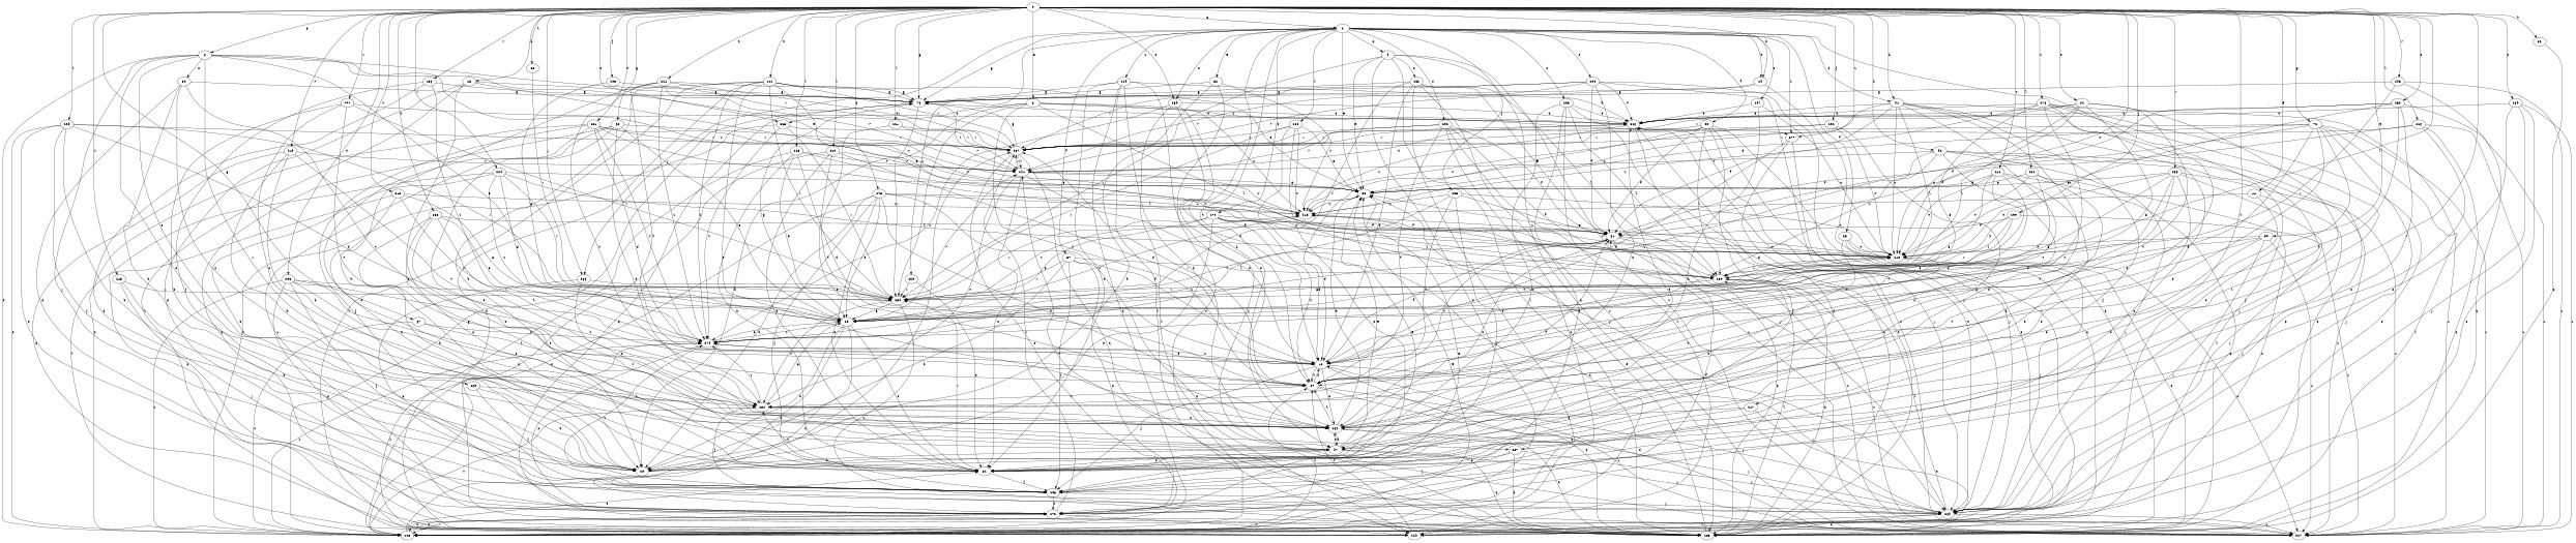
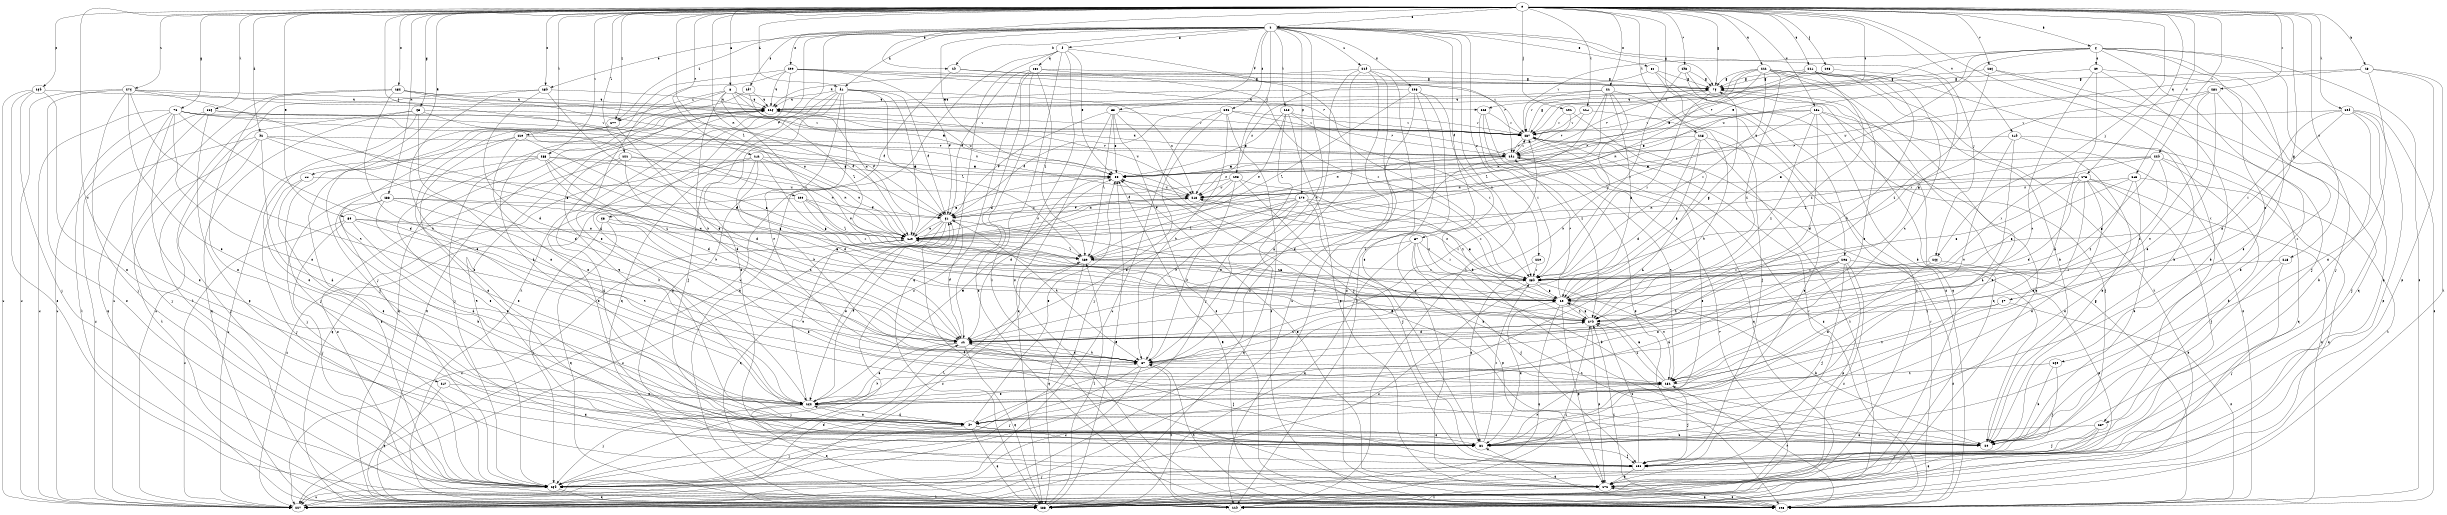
  strict digraph {
    fontname="DejaVu Sans Mono"
    node [fontname="DejaVu Sans Mono"]
    edge [fontname="DejaVu Sans Mono"]
    0
    1
    6
    8
    13
    19
    21
    44
    50
    65
    67
    72
    76
-   82
-   85
    92
    94
    100
    101
    103
    109
    110
    114
    115
    116
    121
    130
    133
    134
    140
    141
    149
    152
    159
    169
    175
    186
    193
    208
    211
    214
    215
    229
    235
    243
    245
    247
    251
    257
    266
    276
    277
    9
    52
    53
    57
    58
    63
    87
    97
    105
    118
    119
    170
    197
    200
    202
    203
    219
    220
    10
    30
    31
    160
    205
    237
    248
    269
    20
    216
    259
    172
    183
    194
    108
    227
    279
    151
    162
    41
    64
    182
    0 -> 1 [label=a]
    0 -> 6 [label=a]
    0 -> 8 [label=a]
    0 -> 13 [label=b]
    0 -> 19 [label=b]
    0 -> 21 [label=c]
    0 -> 44 [label=e]
    0 -> 50 [label=e]
    0 -> 65 [label=g]
    0 -> 67 [label=g]
    0 -> 72 [label=g]
    0 -> 76 [label=g]
-   0 -> 82 [label=h]
-   0 -> 85 [label=h]
    0 -> 92 [label=i]
    0 -> 94 [label=i]
    0 -> 100 [label=j]
    0 -> 101 [label=j]
    0 -> 103 [label=j]
    0 -> 109 [label=k]
    0 -> 110 [label=k]
    0 -> 114 [label=k]
    0 -> 115 [label=k]
    0 -> 116 [label=k]
    0 -> 121 [label=l]
    0 -> 130 [label=l]
    0 -> 133 [label=m]
    0 -> 134 [label=m]
    0 -> 140 [label=m]
    0 -> 141 [label=n]
    0 -> 149 [label=n]
    0 -> 152 [label=o]
    0 -> 159 [label=o]
    0 -> 169 [label=p]
    0 -> 175 [label=q]
    0 -> 186 [label=r]
    0 -> 193 [label=r]
    0 -> 208 [label=t]
    0 -> 211 [label=t]
    0 -> 214 [label=t]
    0 -> 215 [label=t]
    0 -> 229 [label=v]
    0 -> 235 [label=v]
    0 -> 243 [label=w]
    0 -> 245 [label=w]
    0 -> 247 [label=w]
    0 -> 251 [label=x]
    0 -> 257 [label=x]
    0 -> 266 [label=y]
    0 -> 276 [label=z]
    0 -> 277 [label=z]
    1 -> 19 [label=b]
    1 -> 76 [label=g]
    1 -> 94 [label=i]
    1 -> 159 [label=o]
    1 -> 266 [label=y]
    1 -> 277 [label=z]
    1 -> 9 [label=a]
    1 -> 52 [label=e]
    1 -> 53 [label=e]
    1 -> 57 [label=f]
    1 -> 58 [label=f]
    1 -> 63 [label=f]
    1 -> 87 [label=h]
    1 -> 97 [label=i]
    1 -> 105 [label=j]
    1 -> 118 [label=k]
    1 -> 119 [label=k]
    1 -> 170 [label=p]
    1 -> 197 [label=s]
    1 -> 200 [label=s]
    1 -> 202 [label=s]
    1 -> 203 [label=s]
    1 -> 219 [label=u]
    1 -> 220 [label=u]
    6 -> 257 [label=x]
    6 -> 53 [label=e]
    6 -> 10 [label=a]
    6 -> 30 [label=c]
    6 -> 31 [label=c]
    6 -> 160 [label=o]
    6 -> 205 [label=s]
    6 -> 237 [label=v]
    6 -> 248 [label=w]
    6 -> 269 [label=y]
    8 -> 130 [label=l]
    8 -> 215 [label=t]
    8 -> 277 [label=z]
    8 -> 87 [label=h]
    8 -> 248 [label=w]
    8 -> 20 [label=b]
    8 -> 216 [label=t]
    8 -> 259 [label=x]
    13 -> 76 [label=g]
    13 -> 119 [label=k]
    13 -> 31 [label=c]
    13 -> 248 [label=w]
    13 -> 172 [label=p]
    19 -> 76 [label=g]
    19 -> 183 [label=q]
    19 -> 194 [label=r]
    21 -> 130 [label=l]
    21 -> 140 [label=m]
    21 -> 87 [label=h]
    21 -> 10 [label=a]
    21 -> 237 [label=v]
    21 -> 216 [label=t]
    21 -> 108 [label=j]
    44 -> 31 [label=c]
    44 -> 248 [label=w]
    44 -> 269 [label=y]
    50 -> 140 [label=m]
    50 -> 269 [label=y]
    50 -> 227 [label=u]
    50 -> 279 [label=z]
    50 -> 151 [label=n]
    50 -> 162 [label=o]
    65 -> 10 [label=a]
    65 -> 31 [label=c]
    65 -> 237 [label=v]
    65 -> 183 [label=q]
    65 -> 227 [label=u]
    65 -> 162 [label=o]
    67 -> 205 [label=s]
    67 -> 279 [label=z]
    67 -> 151 [label=n]
    72 -> 119 [label=k]
    72 -> 31 [label=c]
    72 -> 237 [label=v]
    72 -> 248 [label=w]
    72 -> 269 [label=y]
    72 -> 227 [label=u]
    72 -> 162 [label=o]
    72 -> 41 [label=d]
    72 -> 64 [label=f]
    76 -> 216 [label=t]
    76 -> 259 [label=x]
    76 -> 183 [label=q]
    76 -> 194 [label=r]
-   82 -> 183 [label=q]
-   85 -> 259 [label=x]
    92 -> 97 [label=i]
    92 -> 119 [label=k]
    92 -> 269 [label=y]
    92 -> 194 [label=r]
    92 -> 227 [label=u]
    92 -> 279 [label=z]
    92 -> 41 [label=d]
    94 -> 130 [label=l]
    94 -> 140 [label=m]
    94 -> 31 [label=c]
    94 -> 248 [label=w]
    94 -> 216 [label=t]
    94 -> 172 [label=p]
    94 -> 183 [label=q]
    94 -> 108 [label=j]
    94 -> 151 [label=n]
    94 -> 64 [label=f]
    100 -> 130 [label=l]
    100 -> 140 [label=m]
    100 -> 259 [label=x]
    100 -> 227 [label=u]
    100 -> 64 [label=f]
    101 -> 140 [label=m]
    101 -> 97 [label=i]
    101 -> 237 [label=v]
-   101 -> 248 [label=w]
    103 -> 76 [label=g]
    103 -> 10 [label=a]
    109 -> 205 [label=s]
    109 -> 237 [label=v]
    109 -> 20 [label=b]
    109 -> 259 [label=x]
    109 -> 172 [label=p]
    109 -> 108 [label=j]
    109 -> 41 [label=d]
    110 -> 31 [label=c]
    110 -> 205 [label=s]
    110 -> 194 [label=r]
    110 -> 162 [label=o]
    110 -> 41 [label=d]
    114 -> 87 [label=h]
    114 -> 237 [label=v]
    114 -> 194 [label=r]
    115 -> 140 [label=m]
    115 -> 119 [label=k]
    115 -> 10 [label=a]
    115 -> 31 [label=c]
    115 -> 194 [label=r]
    115 -> 41 [label=d]
    116 -> 237 [label=v]
    116 -> 172 [label=p]
    116 -> 183 [label=q]
    116 -> 227 [label=u]
    116 -> 64 [label=f]
    121 -> 140 [label=m]
    121 -> 53 [label=e]
    121 -> 97 [label=i]
    121 -> 205 [label=s]
    121 -> 41 [label=d]
    130 -> 259 [label=x]
    130 -> 183 [label=q]
    130 -> 227 [label=u]
    133 -> 87 [label=h]
    133 -> 97 [label=i]
    133 -> 10 [label=a]
    133 -> 20 [label=b]
    133 -> 162 [label=o]
    133 -> 64 [label=f]
    134 -> 130 [label=l]
    134 -> 53 [label=e]
    134 -> 31 [label=c]
    134 -> 205 [label=s]
    134 -> 237 [label=v]
    134 -> 108 [label=j]
    134 -> 279 [label=z]
    134 -> 41 [label=d]
    140 -> 130 [label=l]
    140 -> 53 [label=e]
    140 -> 10 [label=a]
    140 -> 248 [label=w]
    140 -> 227 [label=u]
    141 -> 140 [label=m]
    141 -> 53 [label=e]
    141 -> 87 [label=h]
    141 -> 10 [label=a]
    141 -> 31 [label=c]
    141 -> 183 [label=q]
    141 -> 41 [label=d]
    149 -> 97 [label=i]
    149 -> 20 [label=b]
    149 -> 183 [label=q]
    149 -> 194 [label=r]
    149 -> 151 [label=n]
    152 -> 140 [label=m]
    152 -> 87 [label=h]
    152 -> 31 [label=c]
    152 -> 216 [label=t]
    152 -> 227 [label=u]
    152 -> 64 [label=f]
    159 -> 119 [label=k]
    159 -> 216 [label=t]
    159 -> 279 [label=z]
    159 -> 162 [label=o]
    159 -> 41 [label=d]
    169 -> 31 [label=c]
    169 -> 205 [label=s]
    169 -> 269 [label=y]
    169 -> 216 [label=t]
    169 -> 227 [label=u]
    175 -> 140 [label=m]
    175 -> 10 [label=a]
    175 -> 31 [label=c]
    175 -> 205 [label=s]
    175 -> 248 [label=w]
    175 -> 20 [label=b]
    175 -> 108 [label=j]
    175 -> 162 [label=o]
    175 -> 41 [label=d]
    186 -> 76 [label=g]
    186 -> 183 [label=q]
    186 -> 108 [label=j]
    186 -> 279 [label=z]
    193 -> 76 [label=g]
    193 -> 259 [label=x]
    193 -> 183 [label=q]
    193 -> 227 [label=u]
    208 -> 87 [label=h]
    208 -> 97 [label=i]
    208 -> 205 [label=s]
    208 -> 259 [label=x]
    208 -> 172 [label=p]
    208 -> 108 [label=j]
+   208 -> 227 [label=u]
    208 -> 162 [label=o]
    211 -> 76 [label=g]
    211 -> 140 [label=m]
    211 -> 53 [label=e]
    211 -> 119 [label=k]
    211 -> 237 [label=v]
    211 -> 20 [label=b]
    211 -> 259 [label=x]
    211 -> 183 [label=q]
    211 -> 279 [label=z]
    211 -> 162 [label=o]
    214 -> 76 [label=g]
    214 -> 87 [label=h]
    214 -> 237 [label=v]
    214 -> 20 [label=b]
    214 -> 194 [label=r]
    214 -> 279 [label=z]
    214 -> 151 [label=n]
    215 -> 205 [label=s]
    215 -> 237 [label=v]
    215 -> 259 [label=x]
    215 -> 279 [label=z]
    229 -> 130 [label=l]
    229 -> 53 [label=e]
    229 -> 119 [label=k]
    229 -> 10 [label=a]
    229 -> 20 [label=b]
    229 -> 259 [label=x]
    229 -> 279 [label=z]
    235 -> 140 [label=m]
    235 -> 53 [label=e]
    235 -> 87 [label=h]
    235 -> 10 [label=a]
    235 -> 31 [label=c]
    235 -> 269 [label=y]
    235 -> 227 [label=u]
    235 -> 41 [label=d]
    243 -> 10 [label=a]
    243 -> 31 [label=c]
    243 -> 248 [label=w]
    243 -> 183 [label=q]
    243 -> 279 [label=z]
    245 -> 269 [label=y]
    245 -> 20 [label=b]
    245 -> 259 [label=x]
    247 -> 31 [label=c]
    247 -> 183 [label=q]
    247 -> 162 [label=o]
    251 -> 20 [label=b]
    251 -> 216 [label=t]
    251 -> 259 [label=x]
    251 -> 151 [label=n]
    251 -> 162 [label=o]
    257 -> 31 [label=c]
    257 -> 269 [label=y]
    257 -> 183 [label=q]
    257 -> 108 [label=j]
    266 -> 259 [label=x]
    266 -> 172 [label=p]
    266 -> 162 [label=o]
    276 -> 53 [label=e]
    276 -> 10 [label=a]
    276 -> 205 [label=s]
    276 -> 269 [label=y]
    276 -> 216 [label=t]
    276 -> 227 [label=u]
    276 -> 151 [label=n]
    276 -> 162 [label=o]
    277 -> 269 [label=y]
    277 -> 108 [label=j]
    277 -> 41 [label=d]
    9 -> 53 [label=e]
    9 -> 119 [label=k]
    9 -> 205 [label=s]
    9 -> 259 [label=x]
    9 -> 183 [label=q]
    9 -> 227 [label=u]
    9 -> 182 [label=q]
    52 -> 76 [label=g]
    52 -> 205 [label=s]
    52 -> 248 [label=w]
    52 -> 20 [label=b]
    53 -> 248 [label=w]
    53 -> 41 [label=d]
    57 -> 130 [label=l]
    57 -> 20 [label=b]
    57 -> 259 [label=x]
    57 -> 172 [label=p]
    57 -> 183 [label=q]
    57 -> 108 [label=j]
    58 -> 130 [label=l]
    58 -> 53 [label=e]
    58 -> 205 [label=s]
    58 -> 237 [label=v]
    58 -> 183 [label=q]
    58 -> 108 [label=j]
    58 -> 64 [label=f]
    63 -> 140 [label=m]
    63 -> 269 [label=y]
    63 -> 20 [label=b]
    63 -> 183 [label=q]
    87 -> 237 [label=v]
    87 -> 269 [label=y]
    87 -> 227 [label=u]
    87 -> 151 [label=n]
    87 -> 41 [label=d]
    97 -> 53 [label=e]
    97 -> 31 [label=c]
    97 -> 269 [label=y]
    97 -> 20 [label=b]
    97 -> 216 [label=t]
    97 -> 183 [label=q]
    97 -> 162 [label=o]
    105 -> 140 [label=m]
    105 -> 87 [label=h]
    105 -> 248 [label=w]
    105 -> 108 [label=j]
    105 -> 279 [label=z]
    105 -> 64 [label=f]
    118 -> 140 [label=m]
    118 -> 53 [label=e]
    118 -> 237 [label=v]
    118 -> 269 [label=y]
    118 -> 259 [label=x]
    118 -> 172 [label=p]
    119 -> 87 [label=h]
    119 -> 279 [label=z]
    170 -> 130 [label=l]
    170 -> 87 [label=h]
    170 -> 10 [label=a]
    170 -> 20 [label=b]
    170 -> 259 [label=x]
    170 -> 183 [label=q]
    170 -> 41 [label=d]
    170 -> 64 [label=f]
    197 -> 140 [label=m]
    197 -> 97 [label=i]
    197 -> 216 [label=t]
    200 -> 76 [label=g]
    200 -> 119 [label=k]
    200 -> 237 [label=v]
    200 -> 269 [label=y]
    200 -> 216 [label=t]
    200 -> 194 [label=r]
    200 -> 162 [label=o]
    200 -> 64 [label=f]
    202 -> 87 [label=h]
    202 -> 205 [label=s]
    202 -> 237 [label=v]
    202 -> 269 [label=y]
    202 -> 194 [label=r]
    202 -> 227 [label=u]
    202 -> 64 [label=f]
    203 -> 130 [label=l]
    203 -> 119 [label=k]
    203 -> 20 [label=b]
    203 -> 216 [label=t]
    203 -> 172 [label=p]
    203 -> 227 [label=u]
    219 -> 76 [label=g]
    219 -> 97 [label=i]
    219 -> 119 [label=k]
    219 -> 31 [label=c]
    219 -> 205 [label=s]
    219 -> 216 [label=t]
    219 -> 227 [label=u]
    220 -> 31 [label=c]
    220 -> 259 [label=x]
    10 -> 76 [label=g]
    10 -> 140 [label=m]
    10 -> 31 [label=c]
    10 -> 248 [label=w]
    10 -> 20 [label=b]
    10 -> 172 [label=p]
    10 -> 183 [label=q]
    10 -> 194 [label=r]
    10 -> 279 [label=z]
    30 -> 76 [label=g]
    30 -> 97 [label=i]
    30 -> 20 [label=b]
    30 -> 172 [label=p]
    30 -> 151 [label=n]
    31 -> 259 [label=x]
    31 -> 108 [label=j]
    31 -> 151 [label=n]
    160 -> 20 [label=b]
    160 -> 108 [label=j]
    160 -> 151 [label=n]
    205 -> 76 [label=g]
    205 -> 53 [label=e]
    205 -> 87 [label=h]
    205 -> 31 [label=c]
    205 -> 237 [label=v]
    205 -> 172 [label=p]
    205 -> 279 [label=z]
    205 -> 151 [label=n]
    237 -> 76 [label=g]
    237 -> 205 [label=s]
    237 -> 183 [label=q]
    237 -> 194 [label=r]
    248 -> 64 [label=f]
    269 -> 130 [label=l]
    269 -> 119 [label=k]
    269 -> 216 [label=t]
    269 -> 183 [label=q]
    269 -> 227 [label=u]
    20 -> 53 [label=e]
    216 -> 237 [label=v]
    216 -> 248 [label=w]
    216 -> 269 [label=y]
    216 -> 183 [label=q]
    259 -> 10 [label=a]
    259 -> 248 [label=w]
    259 -> 227 [label=u]
    259 -> 151 [label=n]
    172 -> 53 [label=e]
    172 -> 119 [label=k]
    172 -> 205 [label=s]
    172 -> 237 [label=v]
    172 -> 64 [label=f]
    183 -> 130 [label=l]
    183 -> 53 [label=e]
    183 -> 216 [label=t]
    183 -> 194 [label=r]
    194 -> 53 [label=e]
    194 -> 31 [label=c]
    194 -> 237 [label=v]
    194 -> 248 [label=w]
    194 -> 216 [label=t]
    194 -> 151 [label=n]
    194 -> 41 [label=d]
    108 -> 269 [label=y]
    108 -> 172 [label=p]
    108 -> 279 [label=z]
    227 -> 41 [label=d]
    279 -> 10 [label=a]
    279 -> 172 [label=p]
    279 -> 41 [label=d]
    151 -> 10 [label=a]
    151 -> 108 [label=j]
    151 -> 279 [label=z]
    151 -> 162 [label=o]
    162 -> 140 [label=m]
    162 -> 53 [label=e]
    162 -> 87 [label=h]
    162 -> 97 [label=i]
    162 -> 269 [label=y]
    162 -> 183 [label=q]
    162 -> 64 [label=f]
    41 -> 87 [label=h]
    41 -> 269 [label=y]
    41 -> 183 [label=q]
    41 -> 108 [label=j]
    41 -> 279 [label=z]
    41 -> 162 [label=o]
    41 -> 64 [label=f]
    64 -> 140 [label=m]
    64 -> 87 [label=h]
    64 -> 248 [label=w]
    64 -> 183 [label=q]
    64 -> 227 [label=u]
    64 -> 279 [label=z]
    64 -> 162 [label=o]
    182 -> 76 [label=g]
    182 -> 130 [label=l]
    182 -> 205 [label=s]
    182 -> 259 [label=x]
    182 -> 227 [label=u]
    182 -> 41 [label=d]
    182 -> 64 [label=f]
  }
